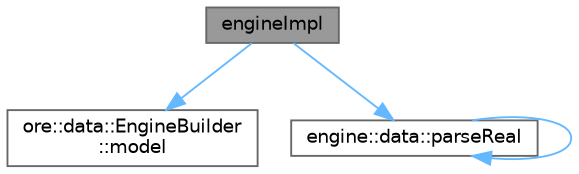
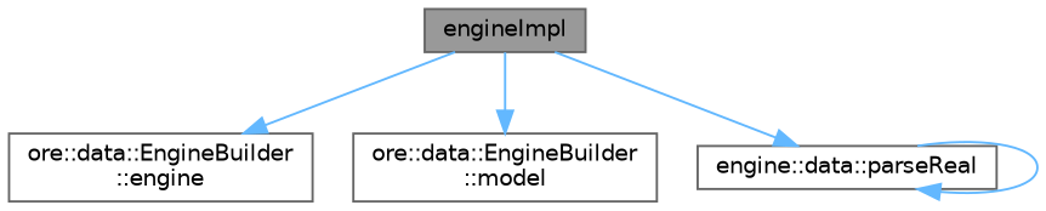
  digraph {
    rankdir=TB
    node [color=grey40 fillcolor=white fontname=Helvetica fontsize=10 shape=box style=filled]
    edge [color=steelblue1 fontname=Helvetica fontsize=10 labelfontname=Helvetica labelfontsize=10 style=solid]
    n1 [color=gray40 fillcolor=grey60 fontcolor=black height=0.2 label=engineImpl width=0.4]
+   n2 [height=0.2 label="ore::data::EngineBuilder\l::engine" width=0.4]
    n3 [height=0.2 label="ore::data::EngineBuilder\l::model" width=0.4]
    n4 [height=0.2 label="engine::data::parseReal" width=0.4]
+   n1 -> n2
    n1 -> n3
    n1 -> n4
    n4 -> n4
  }
